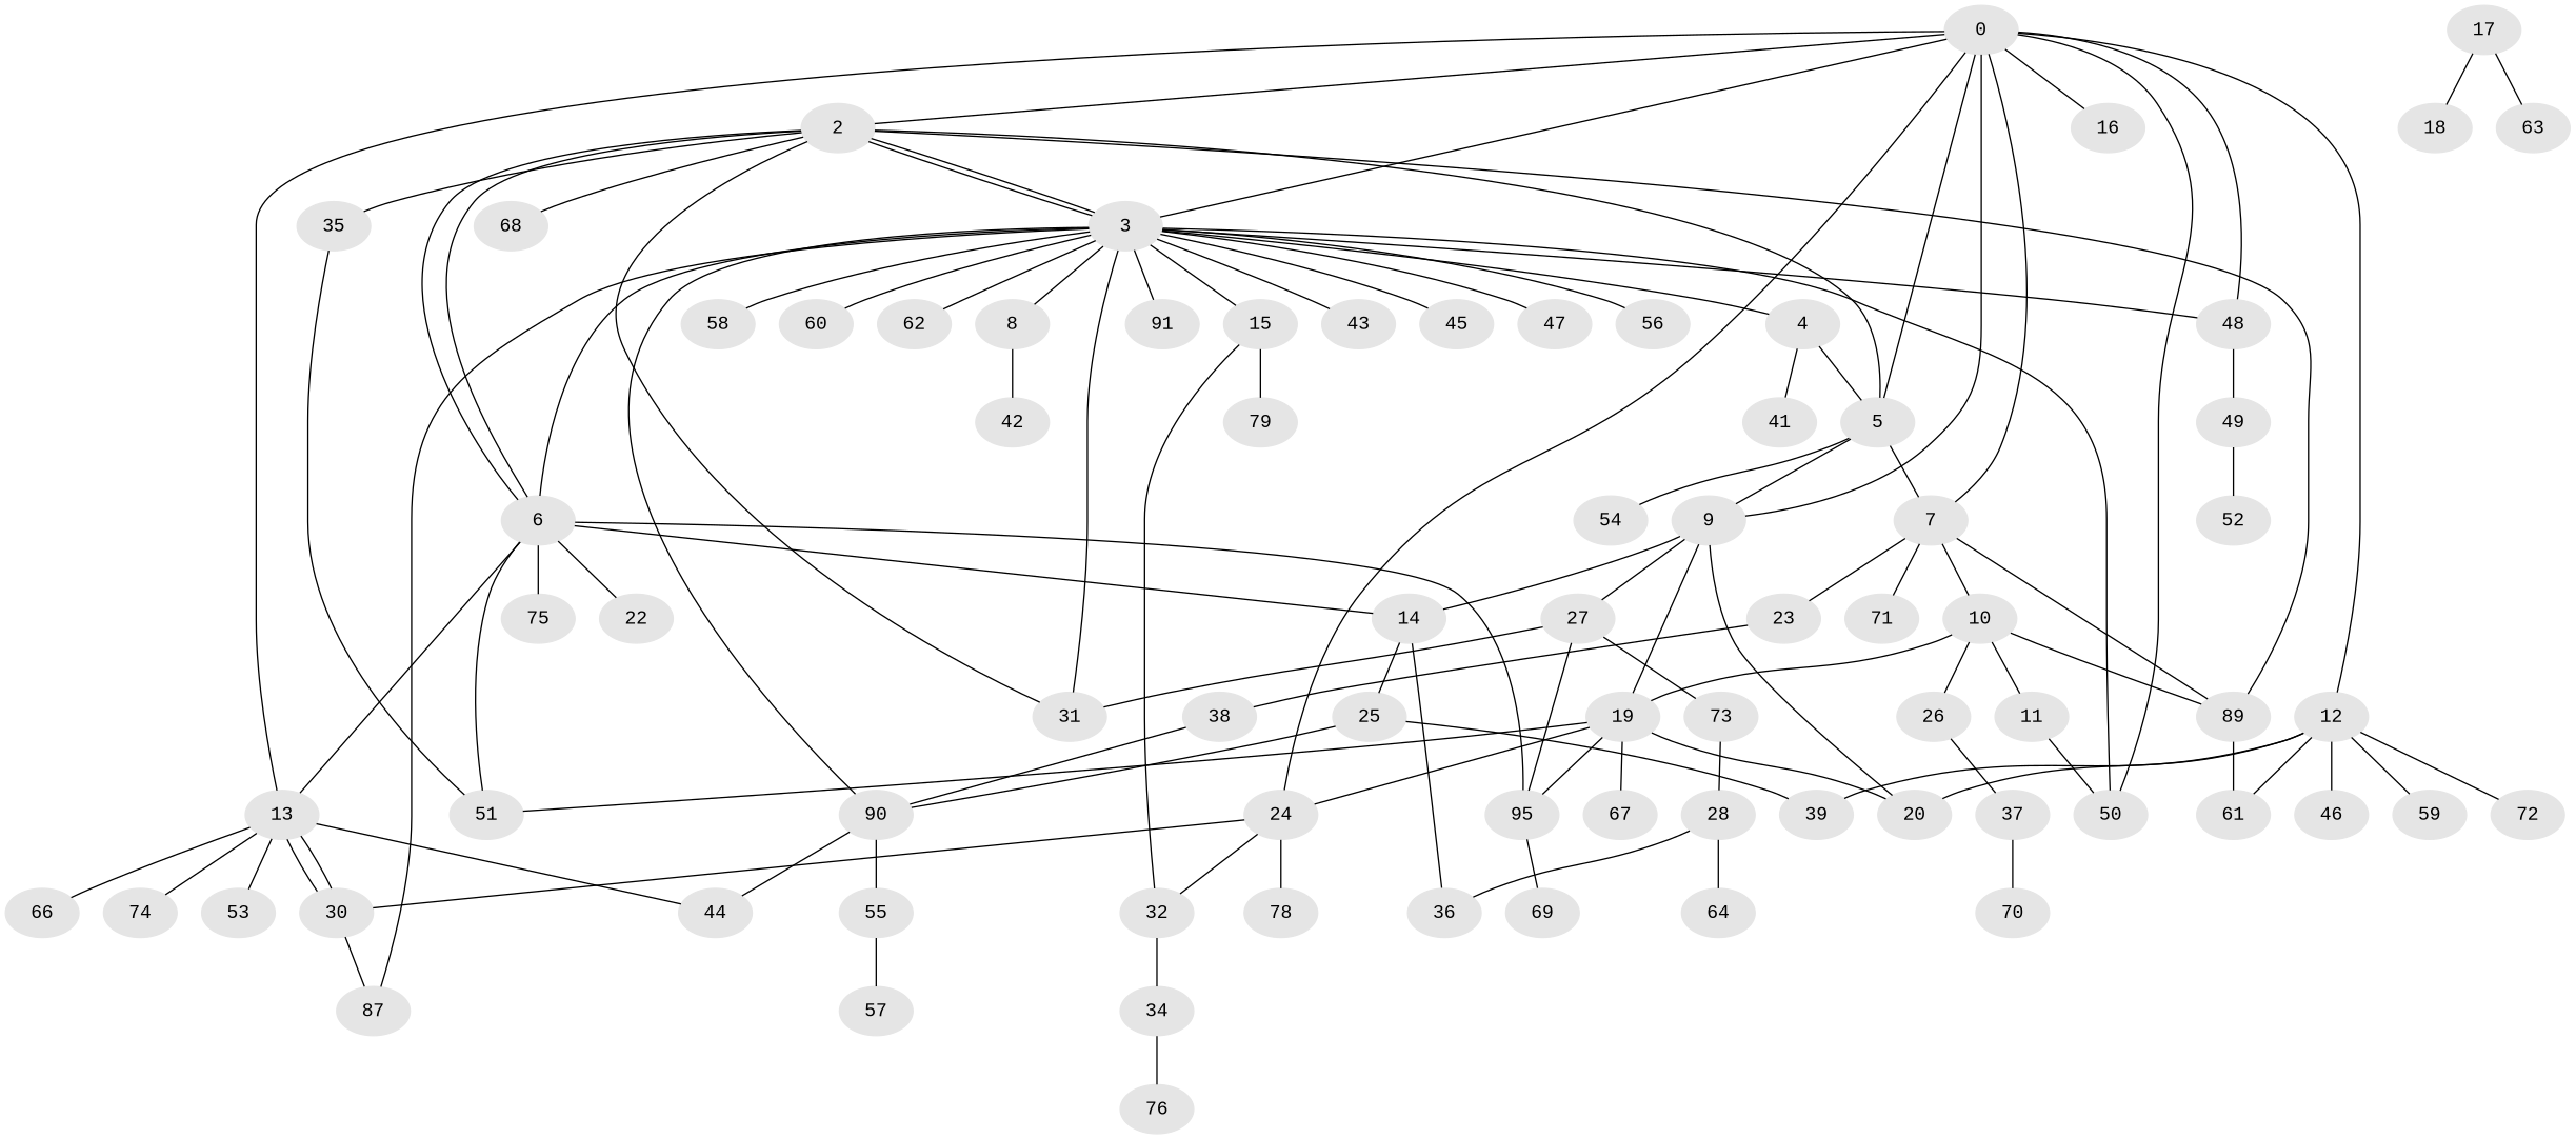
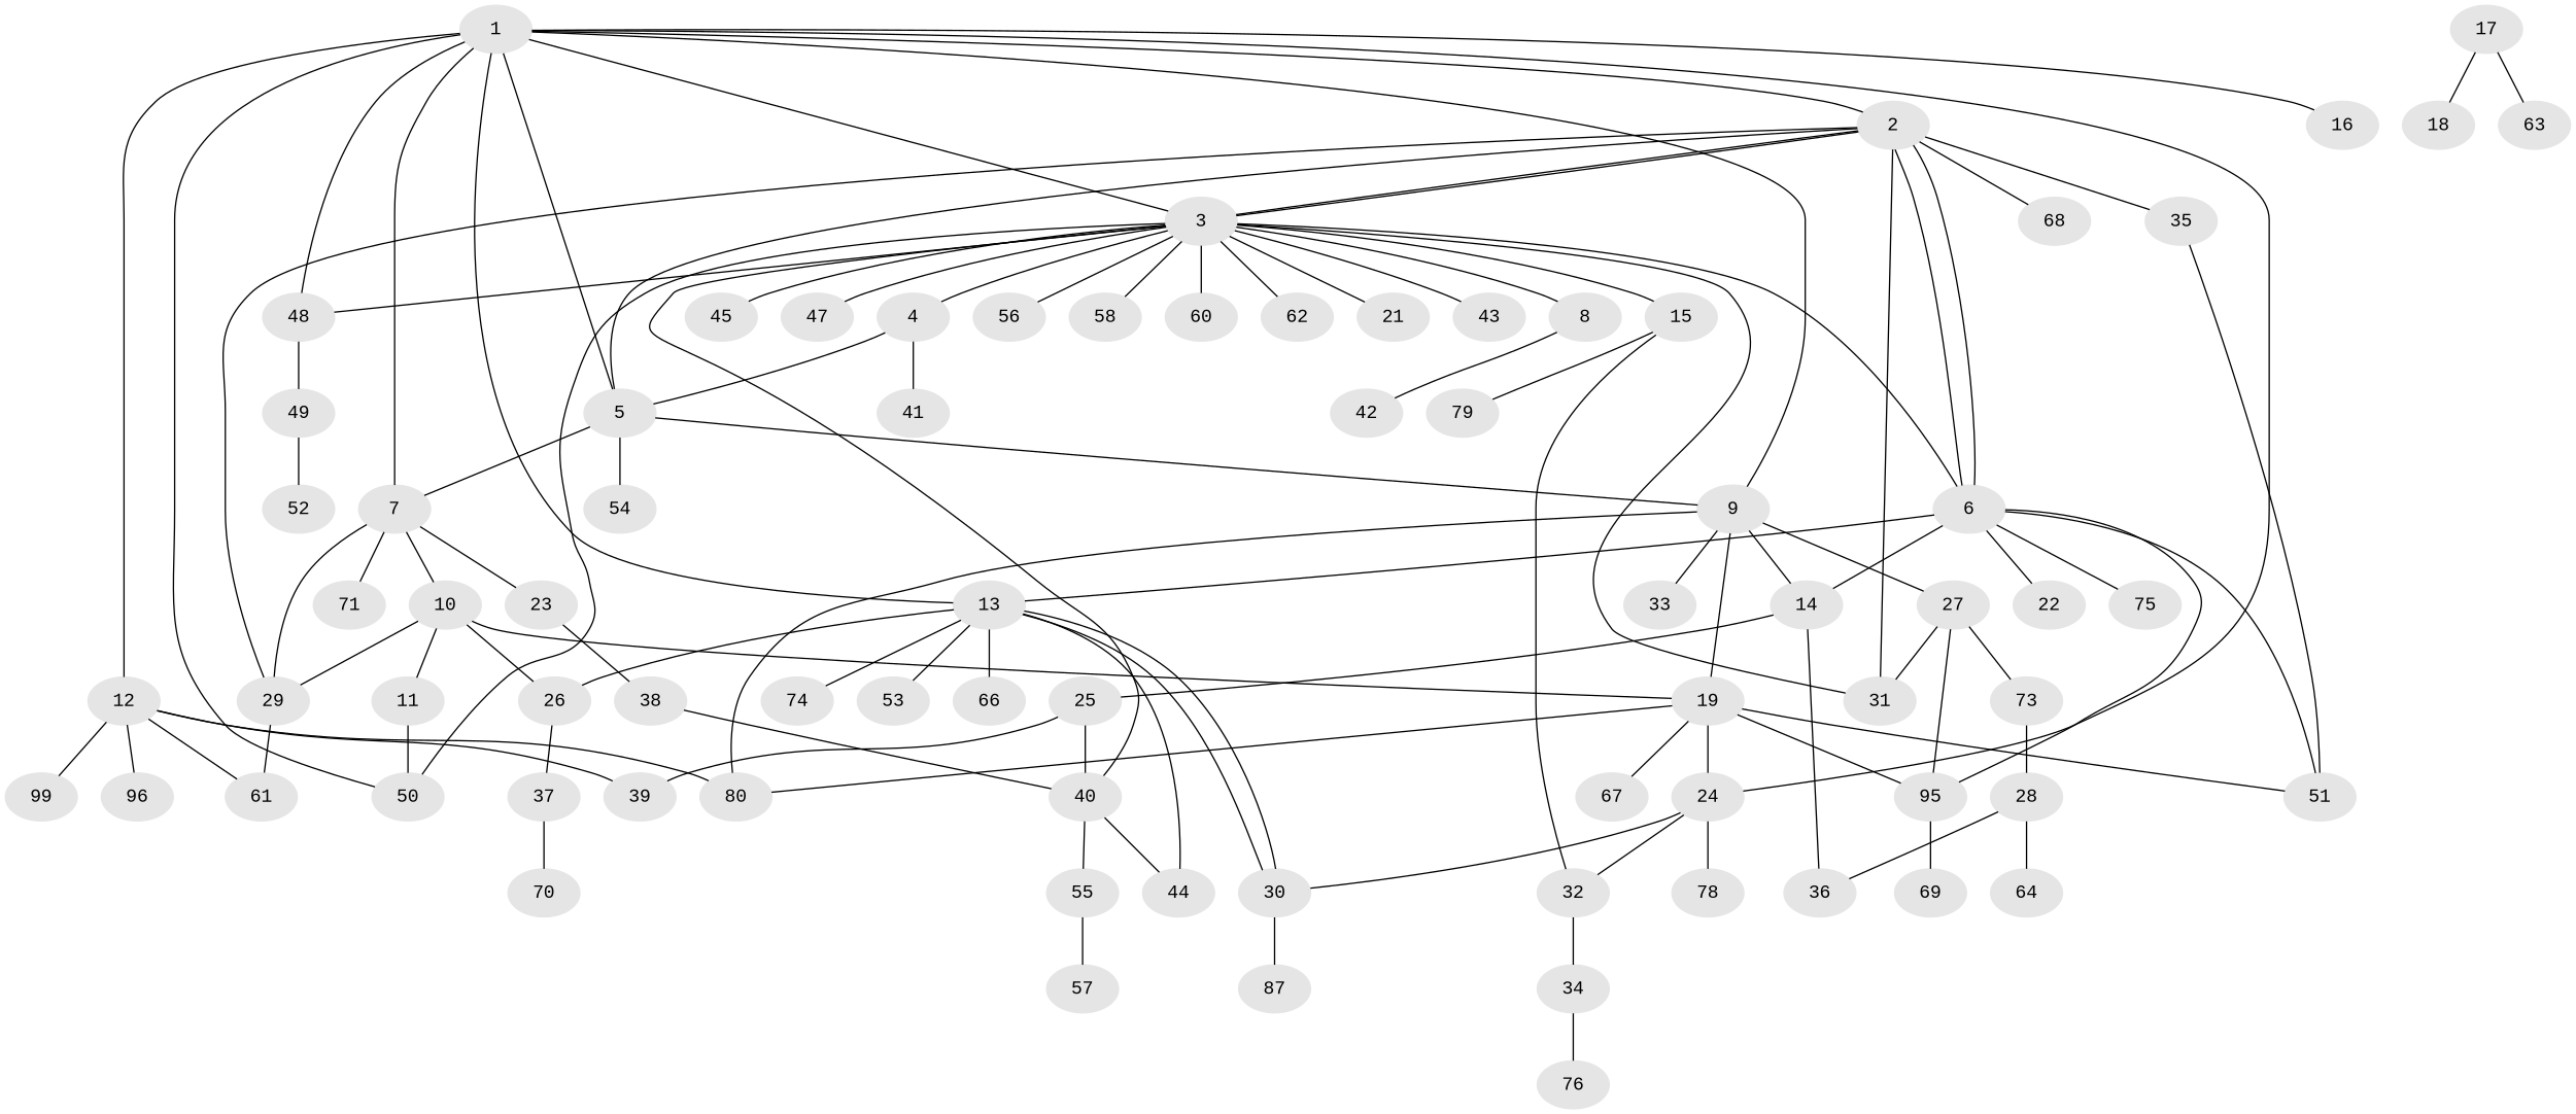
  graph {
    fontname="Liberation Mono"
    node [color=gray90 fontname="Liberation Mono" style=filled]
    edge [fontname="Liberation Mono"]
-   1 [label=0]
+   1
    2
    3
    5
    7
    9
    12
    13
    16
    24
    48
    50
    6
-   29 [label=89]
+   29
    31
    35
    68
    4
    8
    15
-   21 [label=91]
-   40 [label=90]
+   21
+   40
    43
    45
    47
    56
    58
    60
    62
    n30 [label=87]
    54
    10
    23
    71
    14
    19
-   20
+   20 [label=80]
    27
+   33
    39
-   46
-   59
+   46 [label=96]
+   59 [label=99]
    61
-   72
    26
    30
    44
    53
    66
    74
    32
    78
    49
    22
    51
    n56 [label=95]
    75
    41
    42
    79
    55
    25
    36
    69
    11
    17
    18
    63
    38
    67
    73
    37
    34
    70
    28
    64
    76
    57
    52
    1 -- 2
    1 -- 3
    1 -- 5
    1 -- 7
    1 -- 9
    1 -- 12
    1 -- 13
    1 -- 16
    1 -- 24
    1 -- 48
    1 -- 50
    2 -- 3
    2 -- 3
    2 -- 5
    2 -- 6
    2 -- 6
    2 -- 29
    2 -- 31
    2 -- 35
    2 -- 68
    3 -- 48
    3 -- 50
    3 -- 6
    3 -- 31
    3 -- 4
    3 -- 8
    3 -- 15
    3 -- 21
    3 -- 40
    3 -- 43
    3 -- 45
    3 -- 47
    3 -- 56
    3 -- 58
    3 -- 60
    3 -- 62
-   3 -- n30
    5 -- 7
    5 -- 9
    5 -- 54
    7 -- 29
    7 -- 10
    7 -- 23
    7 -- 71
    9 -- 14
    9 -- 19
    9 -- 20
    9 -- 27
+   9 -- 33
    12 -- 20
    12 -- 39
    12 -- 46
    12 -- 59
    12 -- 61
-   12 -- 72
+   13 -- 26
    13 -- 30
    13 -- 30
    13 -- 44
    13 -- 53
    13 -- 66
    13 -- 74
    24 -- 30
    24 -- 32
    24 -- 78
    48 -- 49
    6 -- 13
    6 -- 14
    6 -- 22
    6 -- 51
    6 -- n56
    6 -- 75
    29 -- 61
    35 -- 51
    4 -- 5
    4 -- 41
    8 -- 42
    15 -- 32
    15 -- 79
    40 -- 44
    40 -- 55
    10 -- 29
    10 -- 19
    10 -- 26
    10 -- 11
    23 -- 38
    14 -- 25
    14 -- 36
    19 -- 24
    19 -- 20
    19 -- 51
    19 -- n56
    19 -- 67
    27 -- 31
    27 -- n56
    27 -- 73
    26 -- 37
    30 -- n30
    32 -- 34
    49 -- 52
    n56 -- 69
    55 -- 57
    25 -- 40
    25 -- 39
    11 -- 50
    17 -- 18
    17 -- 63
    38 -- 40
    73 -- 28
    37 -- 70
    34 -- 76
    28 -- 36
    28 -- 64
  }
